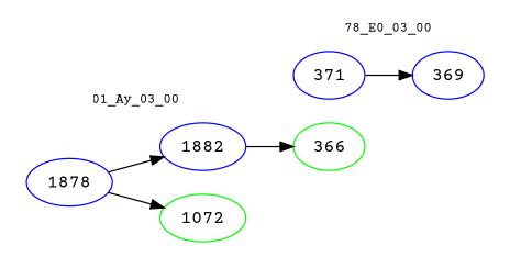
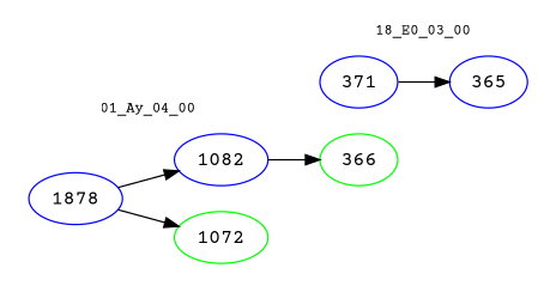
  digraph {
    fontname="Courier Prime"
    rankdir=LR
    node [color=blue fontname="Courier Prime"]
    edge [color=black fontname="Courier Prime"]
    n1 [label=1878]
    n2 [color=green label=1072]
-   n3 [label=1882]
+   n3 [label=1082]
    n4 [label=371]
-   n5 [label=369]
+   n5 [label=365]
    n6 [color=green label=366]
    subgraph cluster_1 {
      color=white
      fontsize=10
-     label="01_Ay_03_00"
+     label="01_Ay_04_00"
      n1
      n2
      n3
    }
    subgraph cluster_2 {
      color=white
      fontsize=10
-     label="78_E0_03_00"
+     label="18_E0_03_00"
      n4
      n5
      n6
    }
    n1 -> n2
    n1 -> n3
    n3 -> n6
    n4 -> n5
  }
